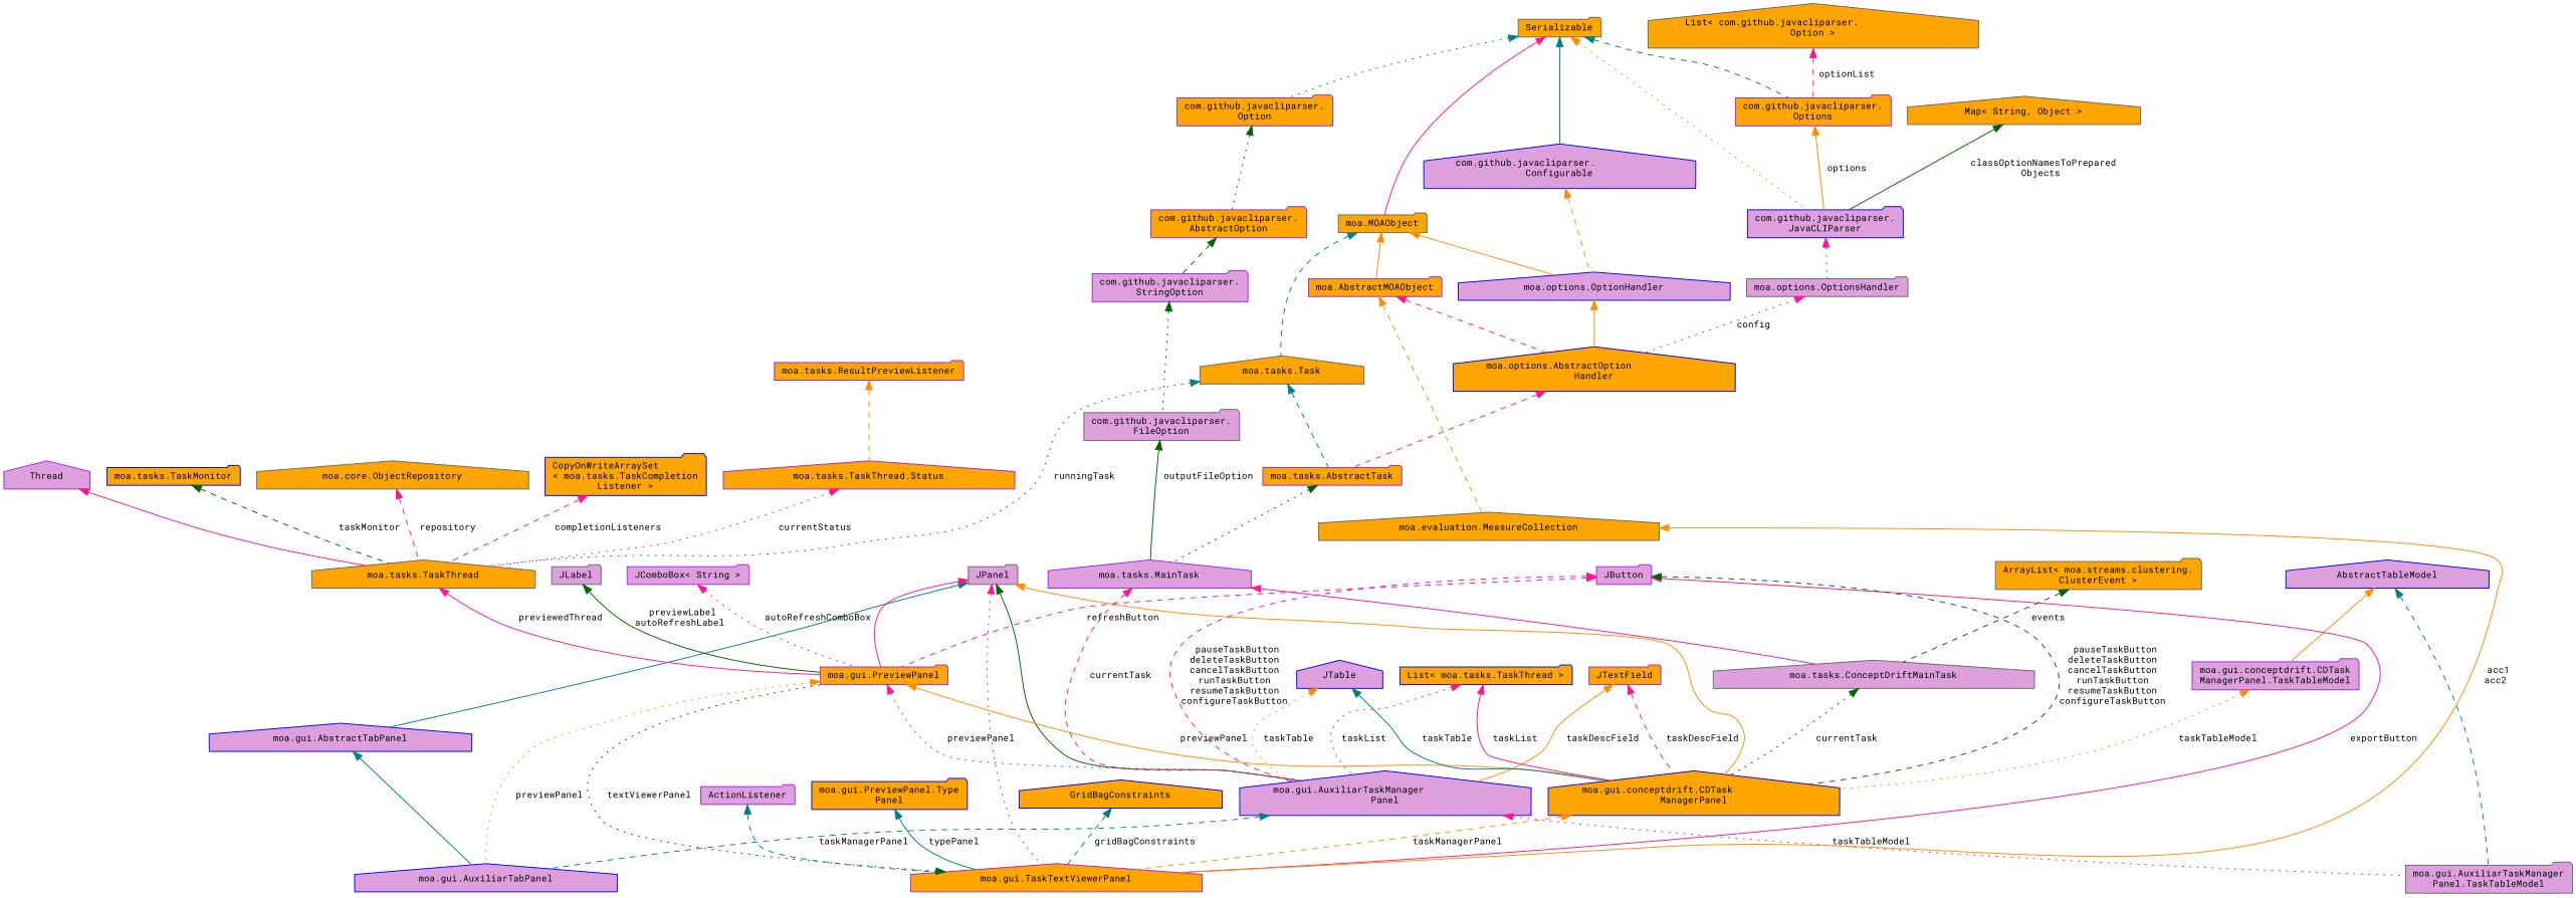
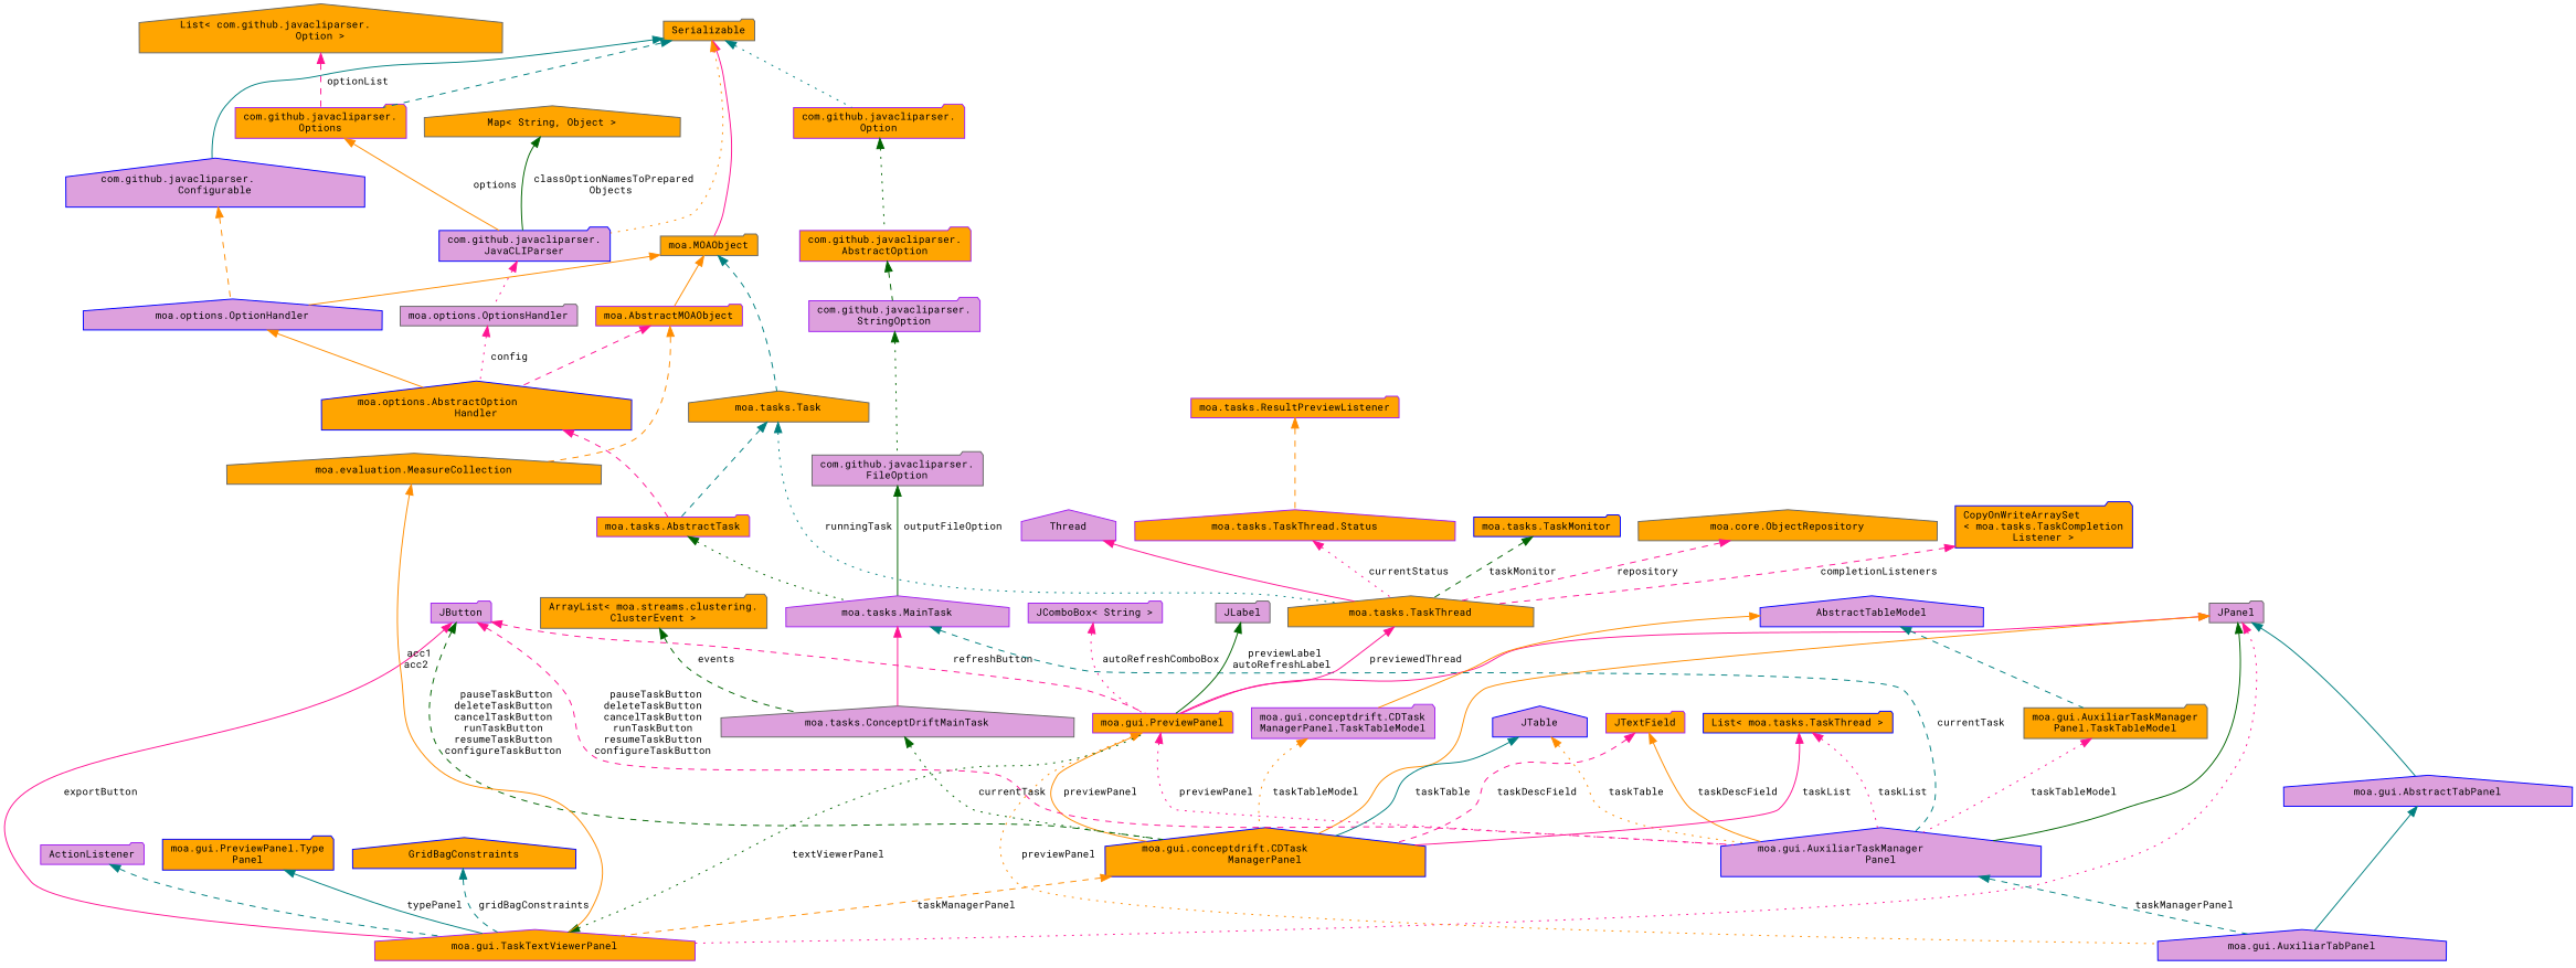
  digraph {
    fontname="Roboto Mono"
    node [color=purple fillcolor=orange fontname="Roboto Mono" fontsize=10 shape=folder style=filled]
    edge [color=deeppink dir=back fontname="Roboto Mono" fontsize=10 labelfontname=Helvetica labelfontsize=10 style=solid]
    n1 [color=blue fillcolor=plum fontcolor=black height=0.2 label="moa.gui.AuxiliarTabPanel" shape=house width=0.4]
    n2 [color=blue fillcolor=plum height=0.2 label="moa.gui.AbstractTabPanel" shape=house width=0.4]
    n3 [color=gray40 fillcolor=plum height=0.2 label=JPanel width=0.4]
    n4 [color=blue fillcolor=plum height=0.2 label="moa.gui.AuxiliarTaskManager\lPanel" shape=house width=0.4]
    n5 [height=0.2 label="moa.gui.PreviewPanel" width=0.4]
    n6 [height=0.2 label="moa.gui.TaskTextViewerPanel" shape=house width=0.4]
    n7 [color=blue height=0.2 label="moa.gui.conceptdrift.CDTask\lManagerPanel" shape=house width=0.4]
-   n8 [color=gray40 fillcolor=plum height=0.2 label="moa.gui.AuxiliarTaskManager\lPanel.TaskTableModel" width=0.4]
+   n8 [color=gray40 height=0.2 label="moa.gui.AuxiliarTaskManager\lPanel.TaskTableModel" width=0.4]
    n9 [color=blue fillcolor=plum height=0.2 label=AbstractTableModel shape=house width=0.4]
    n10 [fillcolor=plum height=0.2 label="moa.gui.conceptdrift.CDTask\lManagerPanel.TaskTableModel" width=0.4]
    n11 [fillcolor=plum height=0.2 label=JButton width=0.4]
    n12 [height=0.2 label="moa.tasks.ResultPreviewListener" width=0.4]
    n13 [height=0.2 label="moa.tasks.TaskThread.Status" shape=house width=0.4]
    n14 [fillcolor=plum height=0.2 label=ActionListener width=0.4]
    n15 [color=blue height=0.2 label="moa.gui.PreviewPanel.Type\lPanel" width=0.4]
    n16 [color=blue height=0.2 label=GridBagConstraints shape=house width=0.4]
    n17 [color=gray40 fillcolor=plum height=0.2 label="moa.tasks.ConceptDriftMainTask" shape=house width=0.4]
    n18 [fillcolor=plum height=0.2 label="moa.tasks.MainTask" shape=house width=0.4]
    n19 [height=0.2 label="moa.tasks.AbstractTask" width=0.4]
    n20 [color=blue height=0.2 label="moa.options.AbstractOption\lHandler" shape=house width=0.4]
    n21 [height=0.2 label="moa.AbstractMOAObject" width=0.4]
    n22 [color=gray40 height=0.2 label="moa.evaluation.MeasureCollection" shape=house width=0.4]
    n23 [color=gray40 height=0.2 label="moa.MOAObject" width=0.4]
    n24 [color=blue fillcolor=plum height=0.2 label="moa.options.OptionHandler" shape=house width=0.4]
    n25 [color=gray40 height=0.2 label="moa.tasks.Task" shape=house width=0.4]
    n26 [color=gray40 height=0.2 label="moa.tasks.TaskThread" shape=house width=0.4]
    n27 [color=gray40 height=0.2 label=Serializable width=0.4]
    n28 [color=blue fillcolor=plum height=0.2 label="com.github.javacliparser.\lConfigurable" shape=house width=0.4]
    n29 [color=blue fillcolor=plum height=0.2 label="com.github.javacliparser.\lJavaCLIParser" width=0.4]
    n30 [height=0.2 label="com.github.javacliparser.\lOptions" width=0.4]
    n31 [height=0.2 label="com.github.javacliparser.\lOption" width=0.4]
    n32 [color=gray40 fillcolor=plum height=0.2 label="moa.options.OptionsHandler" width=0.4]
    n33 [height=0.2 label="com.github.javacliparser.\lAbstractOption" width=0.4]
    n34 [color=gray40 height=0.2 label="List\< com.github.javacliparser.\lOption \>" shape=house width=0.4]
    n35 [color=gray40 height=0.2 label="Map\< String, Object \>" shape=house width=0.4]
    n36 [color=gray40 fillcolor=plum height=0.2 label="com.github.javacliparser.\lFileOption" width=0.4]
    n37 [fillcolor=plum height=0.2 label="com.github.javacliparser.\lStringOption" width=0.4]
    n38 [color=gray40 height=0.2 label="ArrayList\< moa.streams.clustering.\lClusterEvent \>" width=0.4]
    n39 [height=0.2 label=JTextField width=0.4]
    n40 [color=blue fillcolor=plum height=0.2 label=JTable shape=house width=0.4]
    n41 [color=blue height=0.2 label="List\< moa.tasks.TaskThread \>" width=0.4]
    n42 [fillcolor=plum height=0.2 label="JComboBox\< String \>" width=0.4]
    n43 [fillcolor=plum height=0.2 label=Thread shape=house width=0.4]
    n44 [color=blue height=0.2 label="moa.tasks.TaskMonitor" width=0.4]
    n45 [color=gray40 height=0.2 label="moa.core.ObjectRepository" shape=house width=0.4]
    n46 [color=blue height=0.2 label="CopyOnWriteArraySet\l\< moa.tasks.TaskCompletion\lListener \>" width=0.4]
    n47 [color=gray40 fillcolor=plum height=0.2 label=JLabel width=0.4]
    n2 -> n1 [color=teal]
    n3 -> n2 [color=teal]
    n3 -> n4 [color=darkgreen]
    n3 -> n5
    n3 -> n6 [style=dotted]
    n3 -> n7 [color=darkorange]
    n4 -> n1 [color=teal label=" taskManagerPanel" style=dashed]
    n5 -> n1 [color=darkorange label=" previewPanel" style=dotted]
    n5 -> n4 [label=" previewPanel" style=dotted]
    n5 -> n7 [color=darkorange label=" previewPanel"]
    n6 -> n5 [color=darkgreen label=" textViewerPanel" style=dotted]
    n7 -> n6 [color=darkorange label=" taskManagerPanel" style=dashed]
-   n4 -> n8 [label=" taskTableModel" style=dotted]
+   n8 -> n4 [label=" taskTableModel" style=dotted]
    n9 -> n8 [color=teal style=dashed]
    n9 -> n10 [color=darkorange]
    n10 -> n7 [color=darkorange label=" taskTableModel" style=dotted]
    n11 -> n4 [label=" pauseTaskButton\ndeleteTaskButton\ncancelTaskButton\nrunTaskButton\nresumeTaskButton\nconfigureTaskButton" style=dashed]
    n11 -> n5 [label=" refreshButton" style=dashed]
    n11 -> n6 [label=" exportButton"]
    n11 -> n7 [color=darkgreen label=" pauseTaskButton\ndeleteTaskButton\ncancelTaskButton\nrunTaskButton\nresumeTaskButton\nconfigureTaskButton" style=dashed]
    n12 -> n13 [color=darkorange style=dashed]
    n13 -> n26 [label=" currentStatus" style=dotted]
    n14 -> n6 [color=teal style=dashed]
    n15 -> n6 [color=teal label=" typePanel"]
    n16 -> n6 [color=teal label=" gridBagConstraints" style=dashed]
    n17 -> n7 [color=darkgreen label=" currentTask" style=dotted]
-   n18 -> n4 [label=" currentTask" style=dashed]
+   n18 -> n4 [color=teal label=" currentTask" style=dashed]
    n18 -> n17
    n19 -> n18 [color=darkgreen style=dotted]
    n20 -> n19 [style=dashed]
    n21 -> n20 [style=dashed]
    n21 -> n22 [color=darkorange style=dashed]
    n22 -> n6 [color=darkorange label=" acc1\nacc2"]
    n23 -> n21 [color=darkorange]
    n23 -> n24 [color=darkorange]
    n23 -> n25 [color=teal style=dashed]
    n24 -> n20 [color=darkorange]
    n25 -> n19 [color=teal style=dashed]
    n25 -> n26 [color=teal label=" runningTask" style=dotted]
    n26 -> n5 [label=" previewedThread"]
    n27 -> n23
    n27 -> n28 [color=teal]
    n27 -> n29 [color=darkorange style=dotted]
    n27 -> n30 [color=teal style=dashed]
    n27 -> n31 [color=teal style=dotted]
    n28 -> n24 [color=darkorange style=dashed]
    n29 -> n32 [style=dotted]
    n30 -> n29 [color=darkorange label=" options"]
    n31 -> n33 [color=darkgreen style=dotted]
    n32 -> n20 [label=" config" style=dotted]
    n33 -> n37 [color=darkgreen style=dashed]
    n34 -> n30 [label=" optionList" style=dashed]
    n35 -> n29 [color=darkgreen label=" classOptionNamesToPrepared\lObjects"]
    n36 -> n18 [color=darkgreen label=" outputFileOption"]
    n37 -> n36 [color=darkgreen style=dotted]
    n38 -> n17 [color=darkgreen label=" events" style=dashed]
    n39 -> n4 [color=darkorange label=" taskDescField"]
    n39 -> n7 [label=" taskDescField" style=dashed]
    n40 -> n4 [color=darkorange label=" taskTable" style=dotted]
    n40 -> n7 [color=teal label=" taskTable"]
    n41 -> n4 [label=" taskList" style=dotted]
    n41 -> n7 [label=" taskList"]
    n42 -> n5 [label=" autoRefreshComboBox" style=dotted]
    n43 -> n26
    n44 -> n26 [color=darkgreen label=" taskMonitor" style=dashed]
    n45 -> n26 [label=" repository" style=dashed]
    n46 -> n26 [label=" completionListeners" style=dashed]
    n47 -> n5 [color=darkgreen label=" previewLabel\nautoRefreshLabel"]
  }
